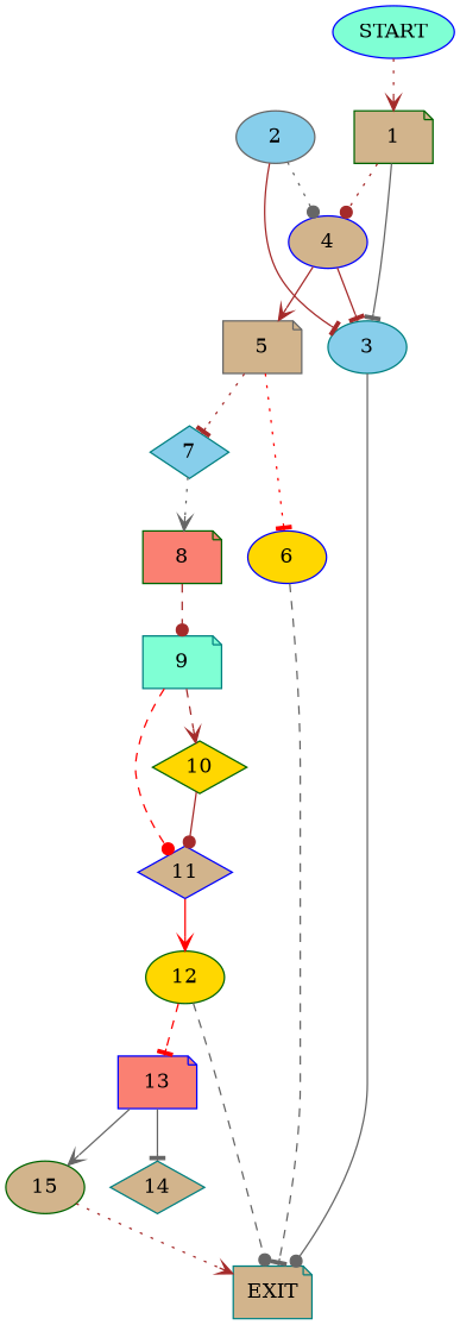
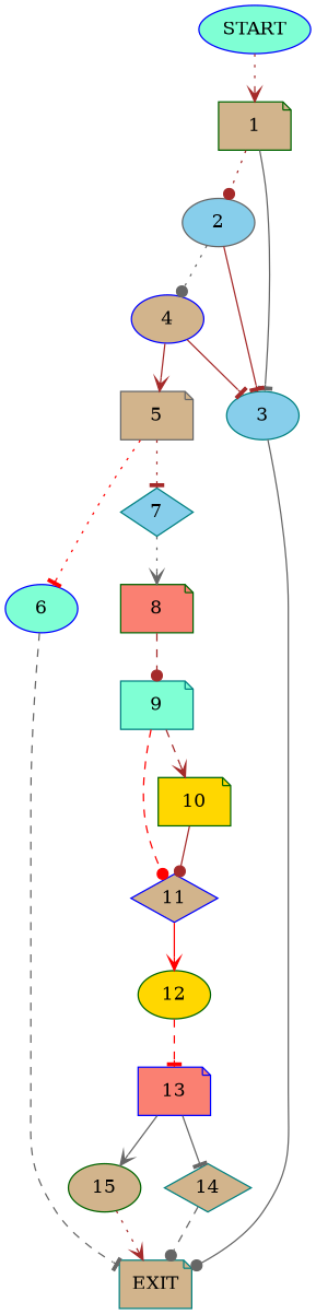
  digraph {
    node [color=blue fillcolor=tan shape=ellipse style=filled]
    edge [arrowhead=tee color=brown style=solid]
    n1 [fillcolor=aquamarine label=START]
    1 [color=darkgreen shape=note]
    2 [color=gray40 fillcolor=skyblue]
    3 [color=teal fillcolor=skyblue]
    n5 [color=teal label=EXIT shape=note]
    4
    5 [color=gray40 shape=note]
-   6 [fillcolor=gold]
+   6 [fillcolor=aquamarine]
    7 [color=teal fillcolor=skyblue shape=diamond]
    8 [color=darkgreen fillcolor=salmon shape=note]
    9 [color=teal fillcolor=aquamarine shape=note]
-   10 [color=darkgreen fillcolor=gold shape=diamond]
+   10 [color=darkgreen fillcolor=gold shape=note]
    11 [shape=diamond]
    12 [color=darkgreen fillcolor=gold]
    13 [fillcolor=salmon shape=note]
    14 [color=teal shape=diamond]
    15 [color=darkgreen]
    n1 -> 1 [arrowhead=vee style=dotted]
-   1 -> 4 [arrowhead=dot style=dotted]
+   1 -> 2 [arrowhead=dot style=dotted]
    1 -> 3 [color=gray40]
    2 -> 3
    2 -> 4 [arrowhead=dot color=gray40 style=dotted]
    3 -> n5 [arrowhead=dot color=gray40]
    4 -> 3
    4 -> 5 [arrowhead=vee]
    5 -> 6 [color=red style=dotted]
    5 -> 7 [style=dotted]
    6 -> n5 [color=gray40 style=dashed]
    7 -> 8 [arrowhead=vee color=gray40 style=dotted]
    8 -> 9 [arrowhead=dot style=dashed]
    9 -> 10 [arrowhead=vee style=dashed]
    9 -> 11 [arrowhead=dot color=red style=dashed]
    10 -> 11 [arrowhead=dot]
    11 -> 12 [arrowhead=vee color=red]
    12 -> 13 [color=red style=dashed]
    13 -> 14 [color=gray40]
    13 -> 15 [arrowhead=vee color=gray40]
-   12 -> n5 [arrowhead=dot color=gray40 style=dashed]
+   14 -> n5 [arrowhead=dot color=gray40 style=dashed]
    15 -> n5 [arrowhead=vee style=dotted]
  }
